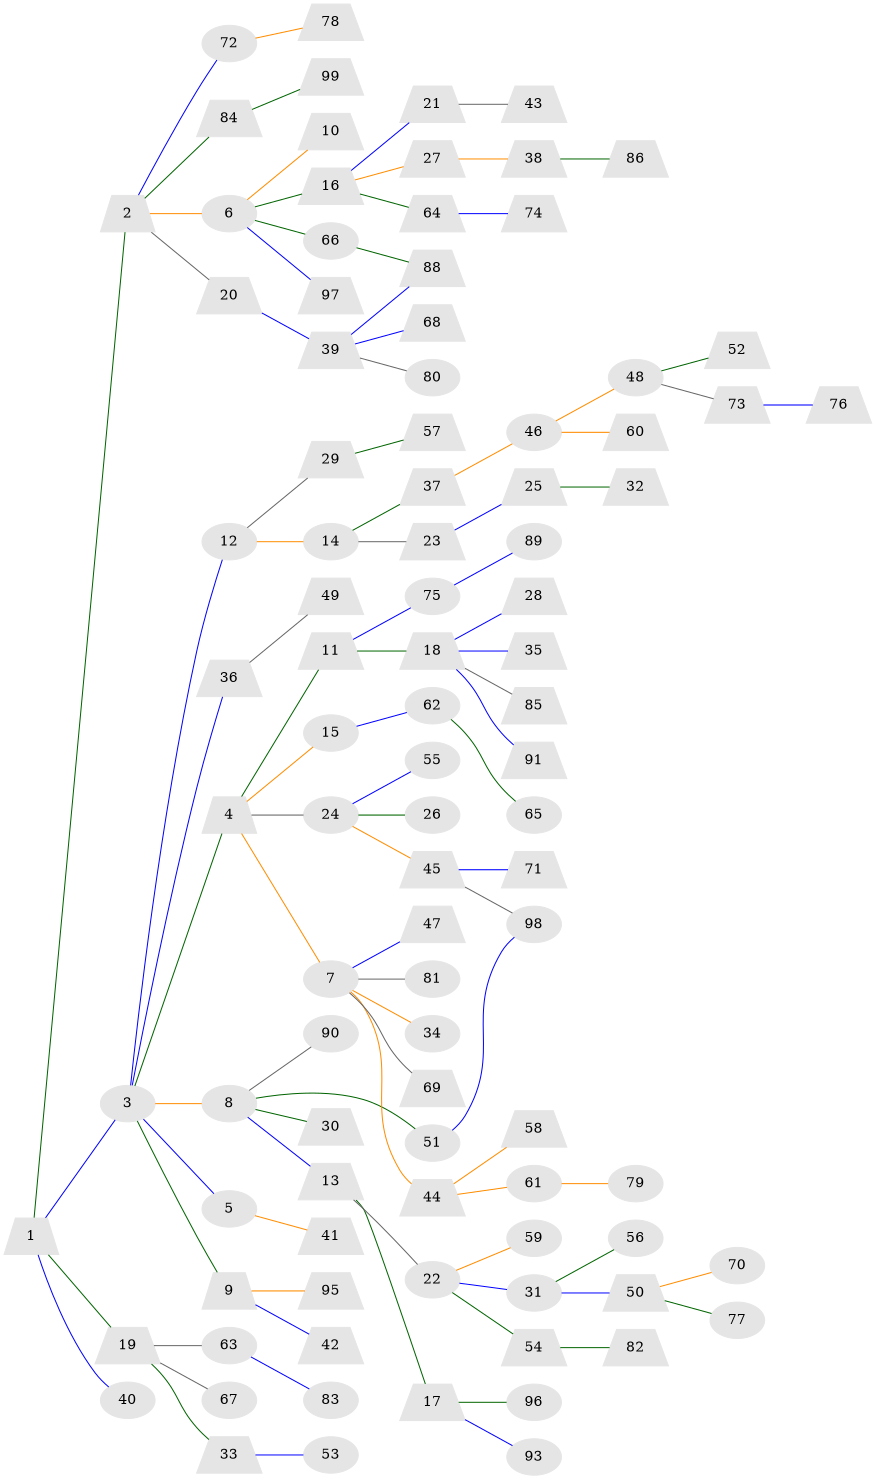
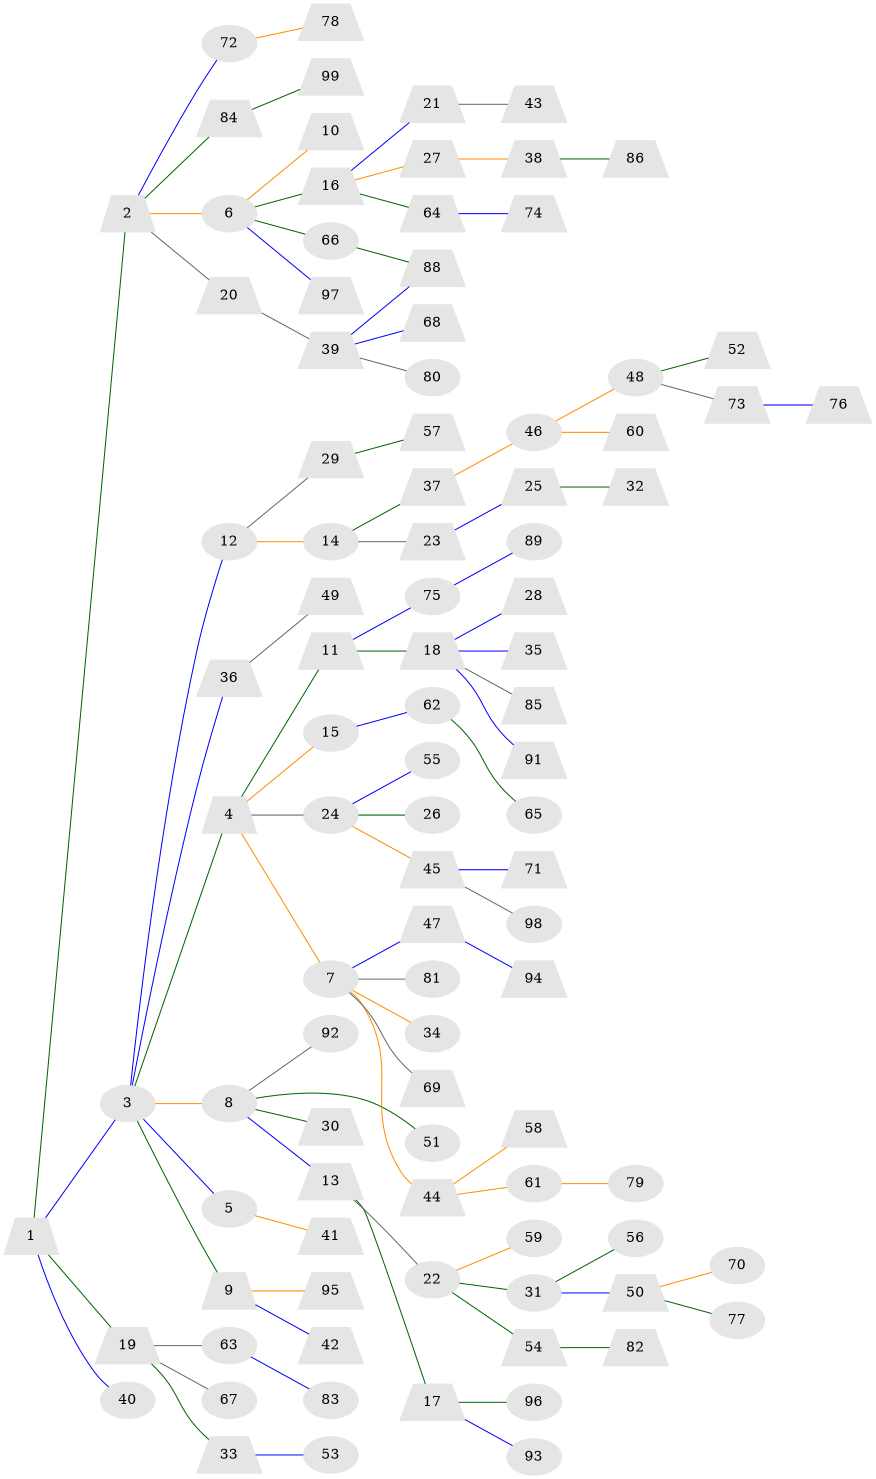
  graph {
    rankdir=LR
    node [color=gray90 shape=trapezium style=filled]
    edge [color=blue]
    1
    2
    3 [shape=ellipse]
    19
    40 [shape=ellipse]
    6 [shape=ellipse]
    20
    72 [shape=ellipse]
    84
    4
    5 [shape=ellipse]
    8 [shape=ellipse]
    9
    12 [shape=ellipse]
    36
    33
    63 [shape=ellipse]
    67 [shape=ellipse]
    10
    16
    66 [shape=ellipse]
    97
    39
    78
    n25 [label=99]
    7 [shape=ellipse]
    11
    15 [shape=ellipse]
    24 [shape=ellipse]
    41
    13
    30
    51 [shape=ellipse]
-   92 [shape=ellipse label=90]
+   92 [shape=ellipse]
    42
    95
    14 [shape=ellipse]
    29
    49
    34 [shape=ellipse]
    44
    47
    69
    81 [shape=ellipse]
    18
    75 [shape=ellipse]
    62 [shape=ellipse]
    26 [shape=ellipse]
    45
    55 [shape=ellipse]
    21
    27
    64
    88
    58
    61 [shape=ellipse]
+   94
    17
    22 [shape=ellipse]
    98 [shape=ellipse]
    28
    35
    85
    91
    89 [shape=ellipse]
    23
    37
    57
    93 [shape=ellipse]
    96 [shape=ellipse]
    31 [shape=ellipse]
    54
    59 [shape=ellipse]
    25
    46 [shape=ellipse]
    65 [shape=ellipse]
    43
    38
    74
    53 [shape=ellipse]
    83 [shape=ellipse]
    68
    80 [shape=ellipse]
    50
    56 [shape=ellipse]
    82
    32
    71
    86
    70 [shape=ellipse]
    77 [shape=ellipse]
    48 [shape=ellipse]
    60
    79 [shape=ellipse]
    52
    73
    76
    1 -- 2 [color=darkgreen]
    1 -- 3
    1 -- 19 [color=darkgreen]
    1 -- 40
    2 -- 6 [color=darkorange]
    2 -- 20 [color=gray40]
    2 -- 72
    2 -- 84 [color=darkgreen]
    3 -- 4 [color=darkgreen]
    3 -- 5
    3 -- 8 [color=darkorange]
    3 -- 9 [color=darkgreen]
    3 -- 12
    3 -- 36
    19 -- 33 [color=darkgreen]
    19 -- 63 [color=gray40]
    19 -- 67 [color=gray40]
    6 -- 10 [color=darkorange]
    6 -- 16 [color=darkgreen]
    6 -- 66 [color=darkgreen]
    6 -- 97
-   20 -- 39
+   20 -- 39 [color=gray40]
    72 -- 78 [color=darkorange]
    84 -- n25 [color=darkgreen]
    4 -- 7 [color=darkorange]
    4 -- 11 [color=darkgreen]
    4 -- 15 [color=darkorange]
    4 -- 24 [color=gray40]
    5 -- 41 [color=darkorange]
    8 -- 13
    8 -- 30 [color=darkgreen]
    8 -- 51 [color=darkgreen]
    8 -- 92 [color=gray40]
    9 -- 42
    9 -- 95 [color=darkorange]
    12 -- 14 [color=darkorange]
    12 -- 29 [color=gray40]
    36 -- 49 [color=gray40]
    33 -- 53
    63 -- 83
    16 -- 21
    16 -- 27 [color=darkorange]
    16 -- 64 [color=darkgreen]
    66 -- 88 [color=darkgreen]
    39 -- 88
    39 -- 68
    39 -- 80 [color=gray40]
    7 -- 34 [color=darkorange]
    7 -- 44 [color=darkorange]
    7 -- 47
    7 -- 69 [color=gray40]
    7 -- 81 [color=gray40]
    11 -- 18 [color=darkgreen]
    11 -- 75
    15 -- 62
    24 -- 26 [color=darkgreen]
    24 -- 45 [color=darkorange]
    24 -- 55
    13 -- 17 [color=darkgreen]
    13 -- 22 [color=gray40]
-   51 -- 98
    14 -- 23 [color=gray40]
    14 -- 37 [color=darkgreen]
    29 -- 57 [color=darkgreen]
    44 -- 58 [color=darkorange]
    44 -- 61 [color=darkorange]
+   47 -- 94
    18 -- 28
    18 -- 35
    18 -- 85 [color=gray40]
    18 -- 91
    75 -- 89
    62 -- 65 [color=darkgreen]
    45 -- 98 [color=gray40]
    45 -- 71
    21 -- 43 [color=gray40]
    27 -- 38 [color=darkorange]
    64 -- 74
    61 -- 79 [color=darkorange]
    17 -- 93
    17 -- 96 [color=darkgreen]
-   22 -- 31
+   22 -- 31 [color=darkgreen]
    22 -- 54 [color=darkgreen]
    22 -- 59 [color=darkorange]
    23 -- 25
    37 -- 46 [color=darkorange]
    31 -- 50
    31 -- 56 [color=darkgreen]
    54 -- 82 [color=darkgreen]
    25 -- 32 [color=darkgreen]
    46 -- 48 [color=darkorange]
    46 -- 60 [color=darkorange]
    38 -- 86 [color=darkgreen]
    50 -- 70 [color=darkorange]
    50 -- 77 [color=darkgreen]
    48 -- 52 [color=darkgreen]
    48 -- 73 [color=gray40]
    73 -- 76
  }
